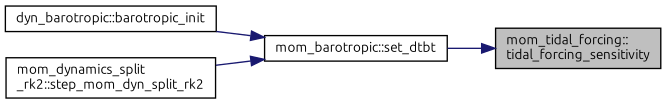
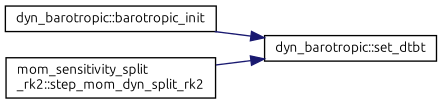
  digraph {
    fontname=Ubuntu
    rankdir=RL
    node [color=black fillcolor=white fontname=Ubuntu fontsize=10 shape=record style=filled]
    edge [color=midnightblue dir=back fontname=Ubuntu fontsize=10 labelfontname=Helvetica labelfontsize=10 style=solid]
-   n1 [fillcolor=grey75 fontcolor=black height=0.2 label="mom_tidal_forcing::\ltidal_forcing_sensitivity" width=0.4]
-   n2 [height=0.2 label="mom_barotropic::set_dtbt" width=0.4]
+   n2 [height=0.2 label="dyn_barotropic::set_dtbt" width=0.4]
    n3 [height=0.2 label="dyn_barotropic::barotropic_init" width=0.4]
-   n4 [height=0.2 label="mom_dynamics_split\l_rk2::step_mom_dyn_split_rk2" width=0.4]
-   n1 -> n2
+   n4 [height=0.2 label="mom_sensitivity_split\l_rk2::step_mom_dyn_split_rk2" width=0.4]
    n2 -> n3
    n2 -> n4
  }
